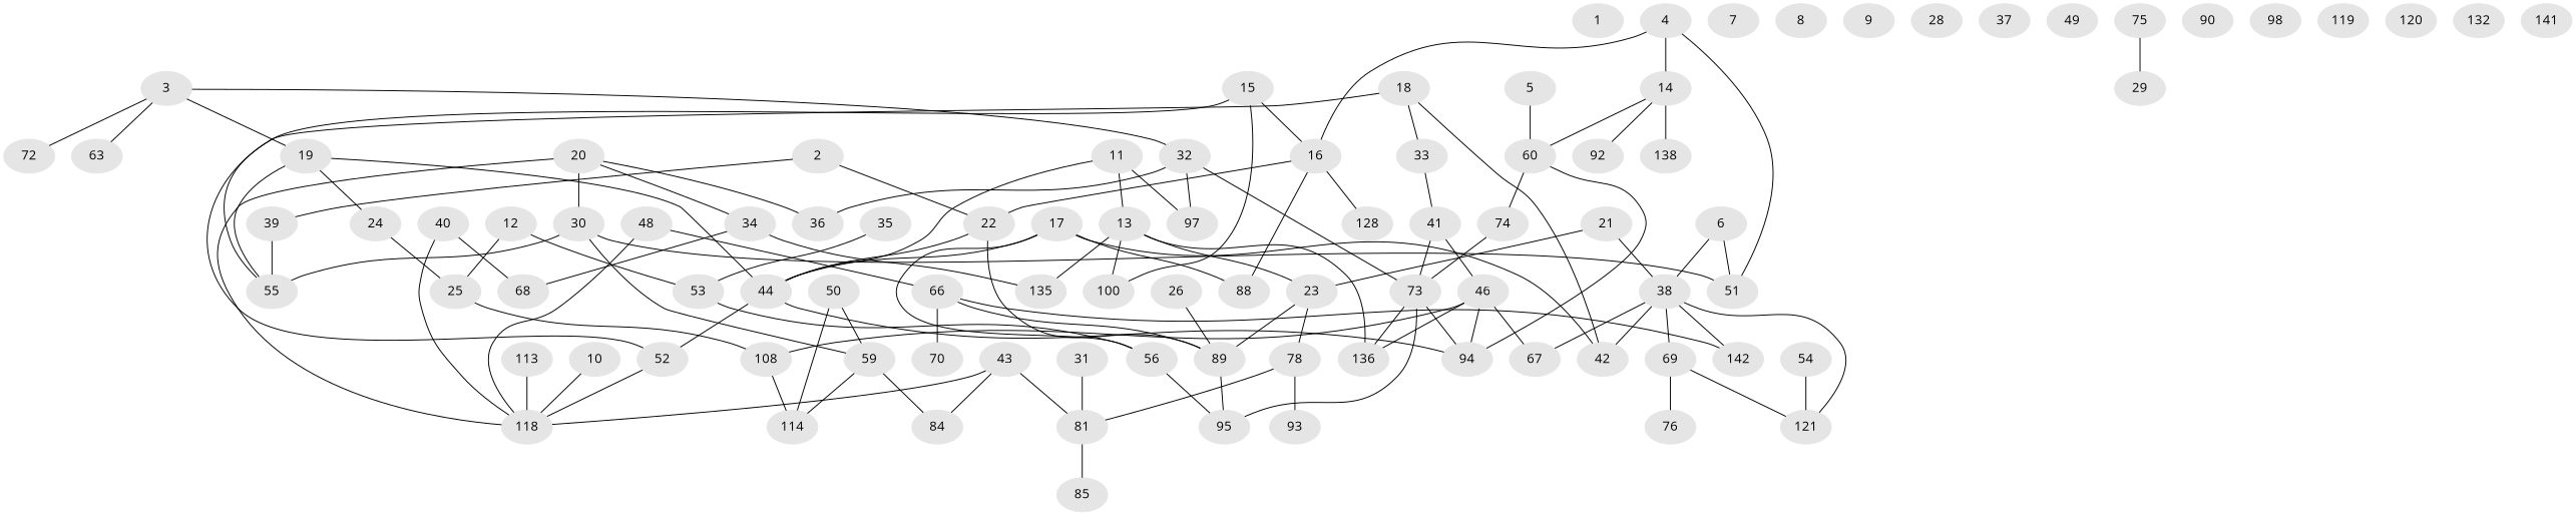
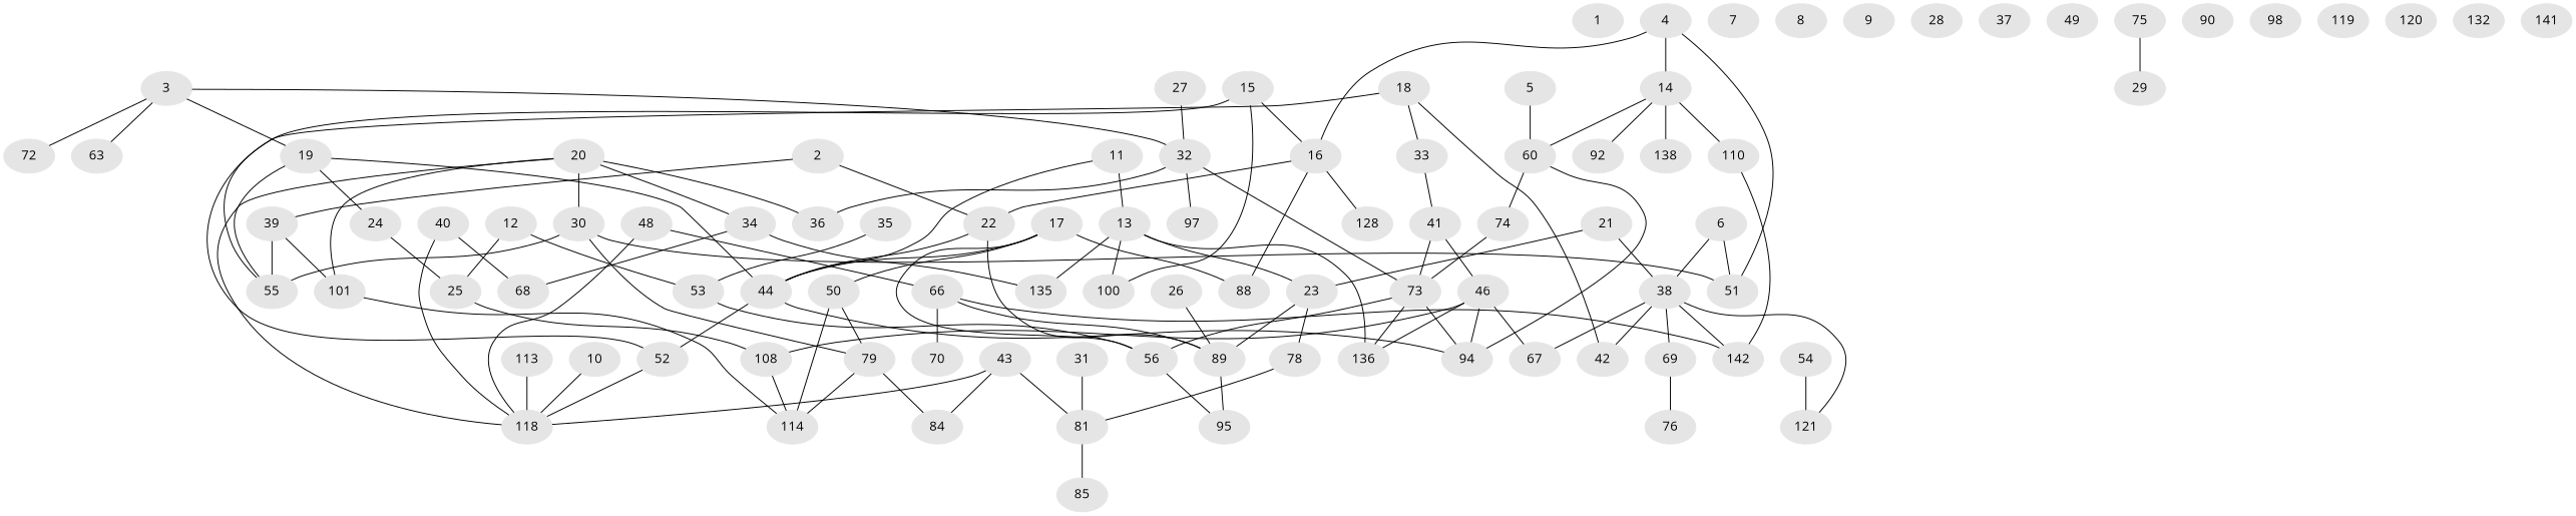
  graph {
    fontname="Open Sans"
    node [color=gray90 fontname="Open Sans" style=filled]
    edge [fontname="Open Sans"]
    1
    22 [super="+71"]
    44 [super="+106"]
    89 [super="+126"]
    2
    39 [super="+45"]
    55 [super="+105"]
+   101 [super="+120"]
    3 [super="+58"]
    19 [super="+61"]
    32 [super="+131"]
    63
    72 [super="+80"]
    24
    97
    36
    73 [super="+96"]
    14 [super="+82"]
    60 [super="+64"]
    92
+   110
    n22 [label=138]
    4
    16 [super="+123"]
    51 [super="+140"]
    88
    128
    94
    74
    5
    38 [super="+91"]
    42 [super="+65"]
    67 [super="+99"]
    69 [super="+129"]
    121
    142
    6
    7
    8
    9
    10 [super="+87"]
    118 [super="+124"]
    33 [super="+130"]
    41 [super="+62"]
    11 [super="+29"]
    13 [super="+104"]
    23 [super="+109"]
    100
    135
    136 [super="+139"]
    52 [super="+103"]
    12
    25
    53 [super="+102"]
    108
    56
    78 [super="+83"]
    15 [super="+138"]
    17 [super="+122"]
    95 [super="+133"]
    18
    20 [super="+117"]
    30 [super="+127"]
    34 [super="+111"]
-   59 [super="+77"]
+   59 [super="+77" label=79]
    68
    114 [super="+116"]
    21
    81
-   93
    26
+   27 [super="+47"]
    28
    84
    31
    85
    46 [super="+112"]
    35
    37
    76
    40
    43 [super="+57"]
    66 [super="+115"]
    70
    48
    49
    50 [super="+107"]
    54
    n89 [label=29 super="+86"]
    75
    90
    98
    113 [super="+134"]
    119
    n95 [label=120]
    132
    141
    22 -- 44
    22 -- 89
    44 -- 94
    44 -- 52
    89 -- 95
    2 -- 22
    2 -- 39
    39 -- 55
+   39 -- 101
+   101 -- 114
    3 -- 19
    3 -- 32
    3 -- 63
    3 -- 72
    19 -- 44
    19 -- 55
    19 -- 24
    32 -- 97
    32 -- 36
    32 -- 73
    24 -- 25
    73 -- 94
    73 -- 136
-   73 -- 95 [weight=2]
+   73 -- 56 [weight=2]
    14 -- 60
    14 -- 92
+   14 -- 110
    14 -- n22 [weight=2]
    60 -- 94
    60 -- 74
+   110 -- 142
    4 -- 14
    4 -- 16
    4 -- 51
    16 -- 22
    16 -- 88
    16 -- 128
    74 -- 73
    5 -- 60
    38 -- 42
    38 -- 67
    38 -- 69
    38 -- 121
    38 -- 142
-   69 -- 121
    69 -- 76
    6 -- 51
    6 -- 38
    10 -- 118
    33 -- 41
    41 -- 73
    41 -- 46
    11 -- 44
-   11 -- 97
    11 -- 13
    13 -- 23
    13 -- 100
    13 -- 135
    13 -- 136
    23 -- 89
    23 -- 78
    52 -- 118
    12 -- 25
    12 -- 53
    25 -- 108
    53 -- 56
    108 -- 114
    56 -- 95
    78 -- 81
-   78 -- 93
    15 -- 55
    15 -- 16
    15 -- 100
    17 -- 44
    17 -- 88
-   17 -- 42
+   17 -- 50
    17 -- 56
    18 -- 42
    18 -- 33
    18 -- 52 [weight=2]
+   20 -- 101
    20 -- 36
    20 -- 118
    20 -- 30
    20 -- 34
    30 -- 55
    30 -- 51
    30 -- 59
    34 -- 135
    34 -- 68
    59 -- 114
    59 -- 84
    21 -- 38
    21 -- 23
    81 -- 85
    26 -- 89
+   27 -- 32
    31 -- 81
    46 -- 94
    46 -- 67
    46 -- 136
    46 -- 108
    35 -- 53
    40 -- 118
    40 -- 68
    43 -- 118
    43 -- 81
    43 -- 84
    66 -- 89
    66 -- 142
    66 -- 70
    48 -- 118
    48 -- 66
    50 -- 59
    50 -- 114
    54 -- 121
    75 -- n89
    113 -- 118
  }
